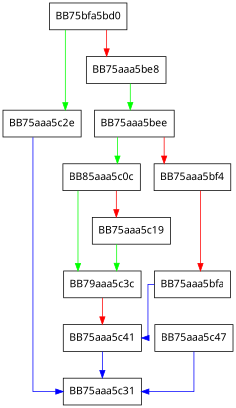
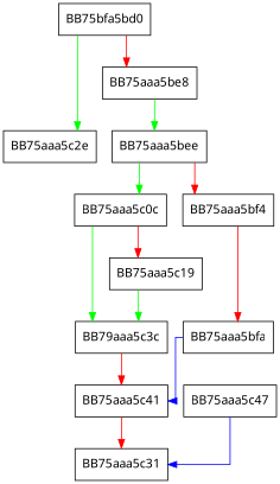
  digraph {
    fontname="Noto Sans"
    splines=ortho
    node [fontname="Noto Sans" shape=box]
    edge [color=green fontname="Noto Sans"]
    n1 [label=BB75bfa5bd0]
    BB75aaa5c2e
    BB75aaa5be8
    BB75aaa5c31
    BB75aaa5bee
    BB75aaa5c47
-   BB75aaa5c0c [label=BB85aaa5c0c]
+   BB75aaa5c0c
    BB75aaa5bf4
    n9 [label=BB79aaa5c3c]
    BB75aaa5c19
    BB75aaa5bfa
    BB75aaa5c41
    n1 -> BB75aaa5c2e
    n1 -> BB75aaa5be8 [color=red]
-   BB75aaa5c2e -> BB75aaa5c31 [color=blue]
    BB75aaa5be8 -> BB75aaa5bee
    BB75aaa5bee -> BB75aaa5c0c
    BB75aaa5bee -> BB75aaa5bf4 [color=red]
    BB75aaa5c47 -> BB75aaa5c31 [color=blue]
    BB75aaa5c0c -> n9
    BB75aaa5c0c -> BB75aaa5c19 [color=red]
    BB75aaa5bf4 -> BB75aaa5bfa [color=red]
    n9 -> BB75aaa5c41 [color=red]
    BB75aaa5c19 -> n9
    BB75aaa5bfa -> BB75aaa5c41 [color=blue]
-   BB75aaa5c41 -> BB75aaa5c31 [color=blue]
+   BB75aaa5c41 -> BB75aaa5c31 [color=red]
  }
